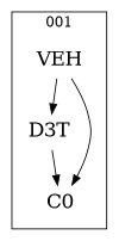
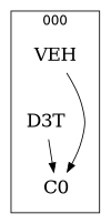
  strict digraph {
    node [fontsize=20 shape=plaintext]
    n1 [label=VEH]
    n2 [label=D3T]
    n3 [label=C0]
    subgraph cluster_1 {
-     label=001
+     label=000
      labeldoc=t
      n1
      n2
      n3
    }
-   n1 -> n2
    n1 -> n3
    n2 -> n3
  }
